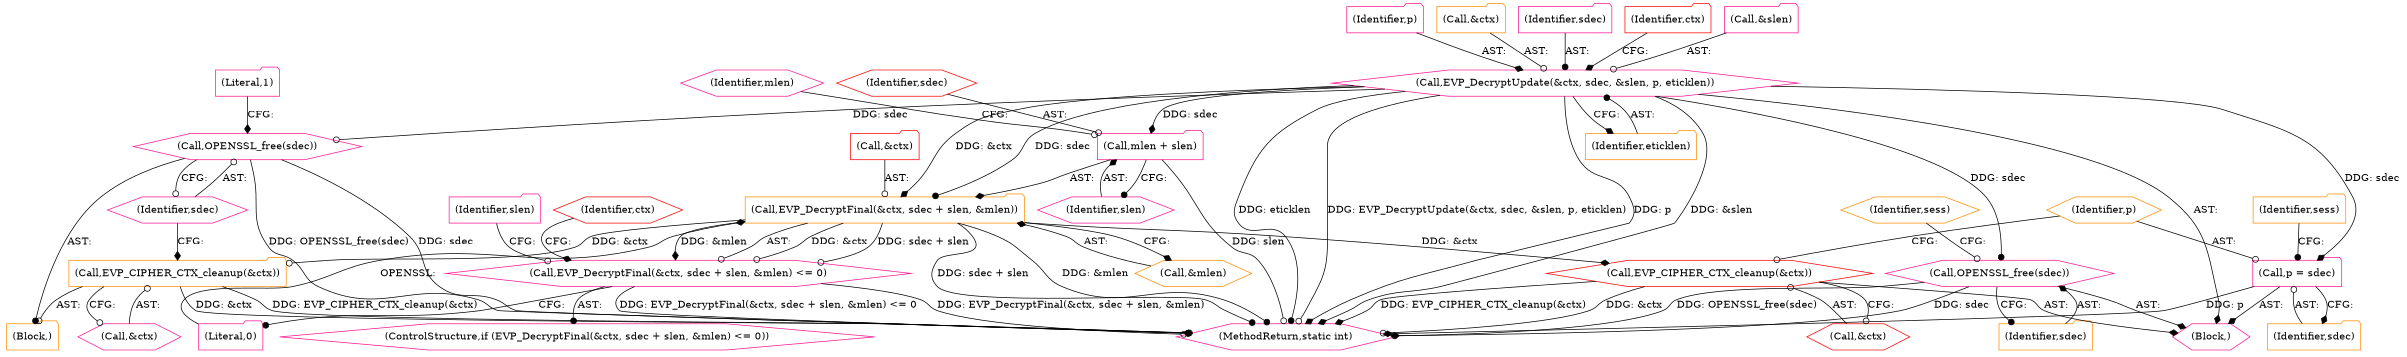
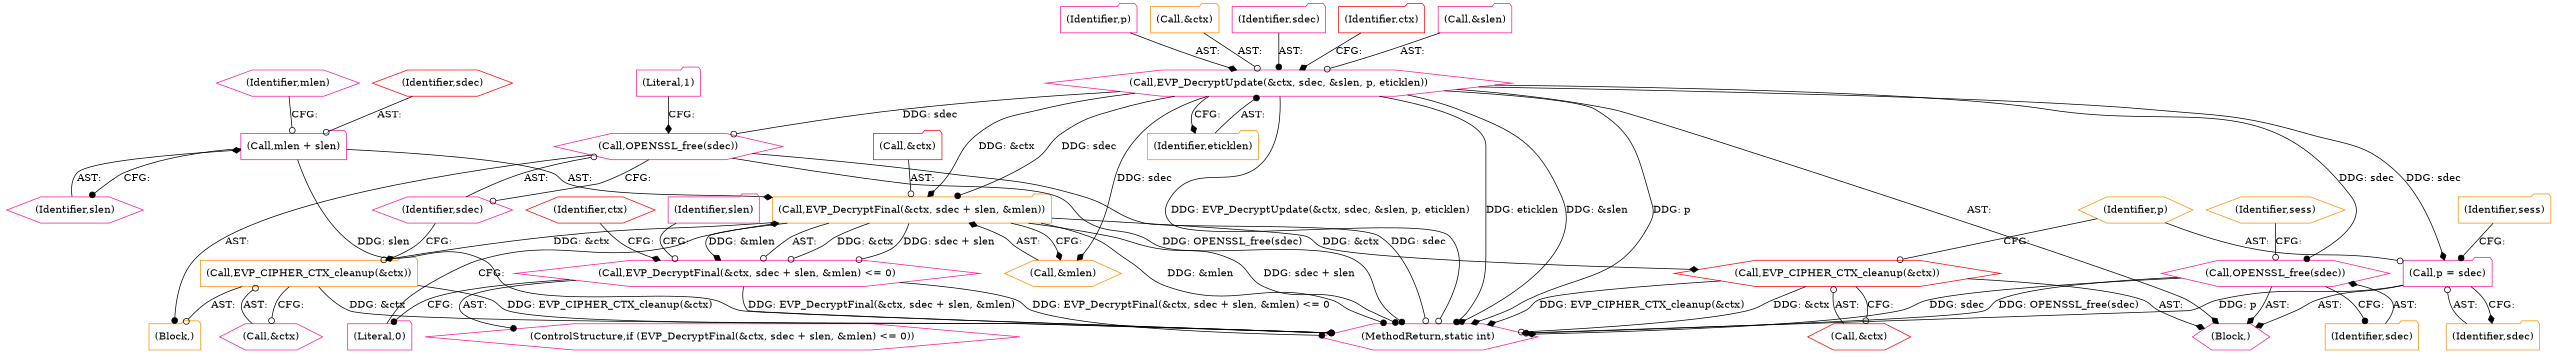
  digraph {
    node [color=deeppink shape=hexagon]
    edge [arrowhead=diamond]
    n1 [label="(Call,EVP_DecryptUpdate(&ctx, sdec, &slen, p, eticklen))"]
    n2 [color=darkorange label="(Call,EVP_DecryptFinal(&ctx, sdec + slen, &mlen))" shape=folder]
    n3 [label="(Call,mlen + slen)" shape=folder]
    n4 [label="(Call,OPENSSL_free(sdec))"]
    n5 [label="(Call,p = sdec)" shape=folder]
    n6 [label="(Call,OPENSSL_free(sdec))"]
    n7 [label="(Block,)"]
    n8 [label="(MethodReturn,static int)"]
    n9 [color=darkorange label="(Identifier,eticklen)" shape=folder]
    n10 [label="(Call,EVP_DecryptFinal(&ctx, sdec + slen, &mlen) <= 0)"]
    n11 [color=darkorange label="(Call,EVP_CIPHER_CTX_cleanup(&ctx))" shape=folder]
    n12 [color=red label="(Call,EVP_CIPHER_CTX_cleanup(&ctx))"]
    n13 [color=darkorange label="(Call,&mlen)"]
    n14 [label="(Identifier,slen)"]
    n15 [color=darkorange label="(Block,)" shape=folder]
    n16 [label="(Identifier,sdec)"]
    n17 [color=darkorange label="(Identifier,sdec)" shape=folder]
    n18 [color=darkorange label="(Identifier,sdec)" shape=folder]
    n19 [label="(Literal,0)" shape=folder]
    n20 [label="(ControlStructure,if (EVP_DecryptFinal(&ctx, sdec + slen, &mlen) <= 0))"]
    n21 [label="(Call,&ctx)"]
    n22 [color=red label="(Call,&ctx)"]
    n23 [label="(Identifier,p)" shape=folder]
    n24 [color=darkorange label="(Call,&ctx)" shape=folder]
    n25 [label="(Identifier,sdec)" shape=folder]
    n26 [color=darkorange label="(Identifier,sess)"]
    n27 [color=red label="(Identifier,ctx)" shape=folder]
    n28 [color=red label="(Call,&ctx)" shape=folder]
    n29 [color=red label="(Identifier,ctx)"]
    n30 [color=darkorange label="(Identifier,p)"]
    n31 [label="(Call,&slen)" shape=folder]
    n32 [color=darkorange label="(Identifier,sess)" shape=folder]
    n33 [label="(Identifier,slen)" shape=folder]
    n34 [label="(Identifier,mlen)"]
    n35 [color=red label="(Identifier,sdec)"]
    n36 [label="(Literal,1)" shape=folder]
    n1 -> n2 [label="DDG: &ctx"]
    n1 -> n2 [arrowhead=dot label="DDG: sdec"]
-   n1 -> n3 [label="DDG: sdec"]
+   n1 -> n13 [label="DDG: sdec"]
    n1 -> n4 [arrowhead=odot label="DDG: sdec"]
    n1 -> n5 [label="DDG: sdec"]
    n1 -> n6 [arrowhead=dot label="DDG: sdec"]
    n1 -> n7 [label="AST: "]
    n1 -> n8 [arrowhead=dot label="DDG: eticklen"]
    n1 -> n8 [arrowhead=odot label="DDG: EVP_DecryptUpdate(&ctx, sdec, &slen, p, eticklen)"]
    n1 -> n8 [label="DDG: p"]
    n1 -> n8 [label="DDG: &slen"]
    n1 -> n9 [label="CFG: "]
    n2 -> n8 [arrowhead=dot label="DDG: &mlen"]
    n2 -> n8 [arrowhead=dot label="DDG: sdec + slen"]
    n2 -> n10 [arrowhead=odot label="AST: "]
    n2 -> n10 [arrowhead=odot label="DDG: &ctx"]
    n2 -> n10 [arrowhead=odot label="DDG: sdec + slen"]
    n2 -> n10 [label="DDG: &mlen"]
    n2 -> n11 [arrowhead=odot label="DDG: &ctx"]
    n2 -> n12 [label="DDG: &ctx"]
    n2 -> n13 [label="CFG: "]
    n3 -> n2 [label="AST: "]
-   n3 -> n8 [arrowhead=odot label="DDG: slen"]
+   n3 -> n8 [arrowhead=dot label="DDG: slen"]
    n3 -> n14 [arrowhead=dot label="CFG: "]
    n4 -> n8 [arrowhead=dot label="DDG: OPENSSL_free(sdec)"]
    n4 -> n8 [arrowhead=odot label="DDG: sdec"]
    n4 -> n15 [arrowhead=dot label="AST: "]
    n4 -> n16 [arrowhead=odot label="CFG: "]
    n5 -> n7 [label="AST: "]
    n5 -> n8 [label="DDG: p"]
    n5 -> n17 [label="CFG: "]
    n6 -> n7 [label="AST: "]
    n6 -> n8 [label="DDG: sdec"]
    n6 -> n8 [arrowhead=odot label="DDG: OPENSSL_free(sdec)"]
    n6 -> n18 [arrowhead=dot label="CFG: "]
    n9 -> n1 [arrowhead=dot label="AST: "]
    n10 -> n8 [arrowhead=odot label="DDG: EVP_DecryptFinal(&ctx, sdec + slen, &mlen)"]
    n10 -> n8 [arrowhead=dot label="DDG: EVP_DecryptFinal(&ctx, sdec + slen, &mlen) <= 0"]
    n10 -> n19 [arrowhead=dot label="CFG: "]
    n10 -> n20 [arrowhead=dot label="AST: "]
    n11 -> n8 [arrowhead=odot label="DDG: EVP_CIPHER_CTX_cleanup(&ctx)"]
    n11 -> n8 [label="DDG: &ctx"]
    n11 -> n15 [arrowhead=odot label="AST: "]
    n11 -> n21 [arrowhead=odot label="CFG: "]
    n12 -> n7 [label="AST: "]
    n12 -> n8 [arrowhead=odot label="DDG: &ctx"]
    n12 -> n8 [label="DDG: EVP_CIPHER_CTX_cleanup(&ctx)"]
    n12 -> n22 [arrowhead=odot label="CFG: "]
    n13 -> n2 [label="AST: "]
    n14 -> n3 [label="AST: "]
    n16 -> n4 [arrowhead=odot label="AST: "]
    n16 -> n11 [label="CFG: "]
    n17 -> n5 [arrowhead=odot label="AST: "]
    n18 -> n6 [label="AST: "]
-   n19 -> n2 [label="OPENSSL: "]
+   n19 -> n2 [label="CFG: "]
    n21 -> n11 [arrowhead=odot label="AST: "]
    n22 -> n12 [arrowhead=odot label="AST: "]
    n23 -> n1 [label="AST: "]
    n24 -> n1 [arrowhead=odot label="AST: "]
    n25 -> n1 [arrowhead=dot label="AST: "]
    n26 -> n6 [arrowhead=odot label="CFG: "]
    n27 -> n1 [label="CFG: "]
    n28 -> n2 [arrowhead=odot label="AST: "]
    n29 -> n10 [label="CFG: "]
    n30 -> n5 [arrowhead=odot label="AST: "]
    n30 -> n12 [arrowhead=odot label="CFG: "]
    n31 -> n1 [arrowhead=odot label="AST: "]
    n32 -> n5 [arrowhead=dot label="CFG: "]
    n33 -> n10 [arrowhead=odot label="CFG: "]
    n34 -> n3 [arrowhead=odot label="CFG: "]
    n35 -> n3 [arrowhead=odot label="AST: "]
    n36 -> n4 [label="CFG: "]
  }
